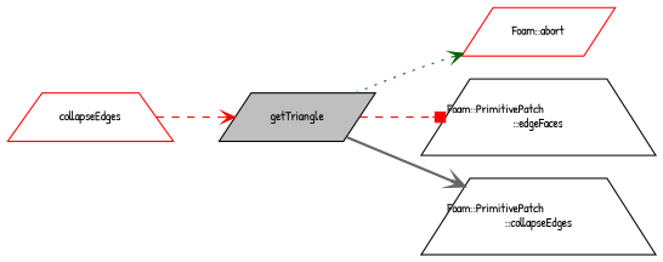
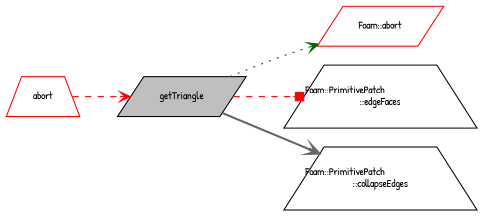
  digraph {
    fontname="Patrick Hand"
    rankdir=LR
    node [color=black fontname="Patrick Hand" fontsize=10 shape=trapezium]
    edge [arrowhead=vee color=red fontname="Patrick Hand" fontsize=10 labelfontname=FreeSans labelfontsize=10 style=dashed]
    n1 [fillcolor=grey75 fontcolor=black height=0.2 label=getTriangle shape=parallelogram style=filled width=0.4]
    n2 [color=red height=0.2 label="Foam::abort" shape=parallelogram width=0.4]
    n3 [height=0.2 label="Foam::PrimitivePatch\l::edgeFaces" width=0.4]
    n4 [height=0.2 label="Foam::PrimitivePatch\l::collapseEdges" width=0.4]
-   n5 [color=red height=0.2 label=collapseEdges width=0.4]
+   n5 [color=red height=0.2 label=abort width=0.4]
    n1 -> n2 [color=darkgreen style=dotted]
    n1 -> n3 [arrowhead=box]
    n1 -> n4 [color=gray40 style=bold]
    n5 -> n1
  }
